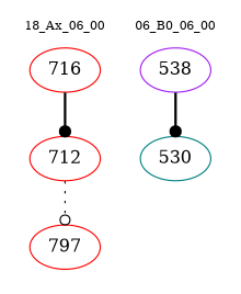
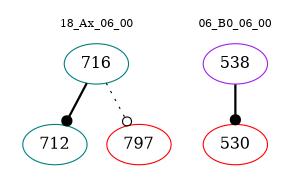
  digraph {
    node [color=teal]
    edge [arrowhead=dot color=black style=bold]
-   n1 [color=red label=716]
-   n2 [color=red label=712]
+   n1 [label=716]
+   n2 [label=712]
    n3 [color=red label=797]
    n4 [color=purple label=538]
-   n5 [label=530]
+   n5 [color=red label=530]
    subgraph cluster_1 {
      color=white
      fontsize=10
      label="18_Ax_06_00"
      n1
      n2
      n3
    }
    subgraph cluster_2 {
      color=white
      fontsize=10
      label="06_B0_06_00"
      n4
      n5
    }
    n1 -> n2
-   n2 -> n3 [arrowhead=odot style=dotted]
+   n1 -> n3 [arrowhead=odot style=dotted]
    n4 -> n5
  }
